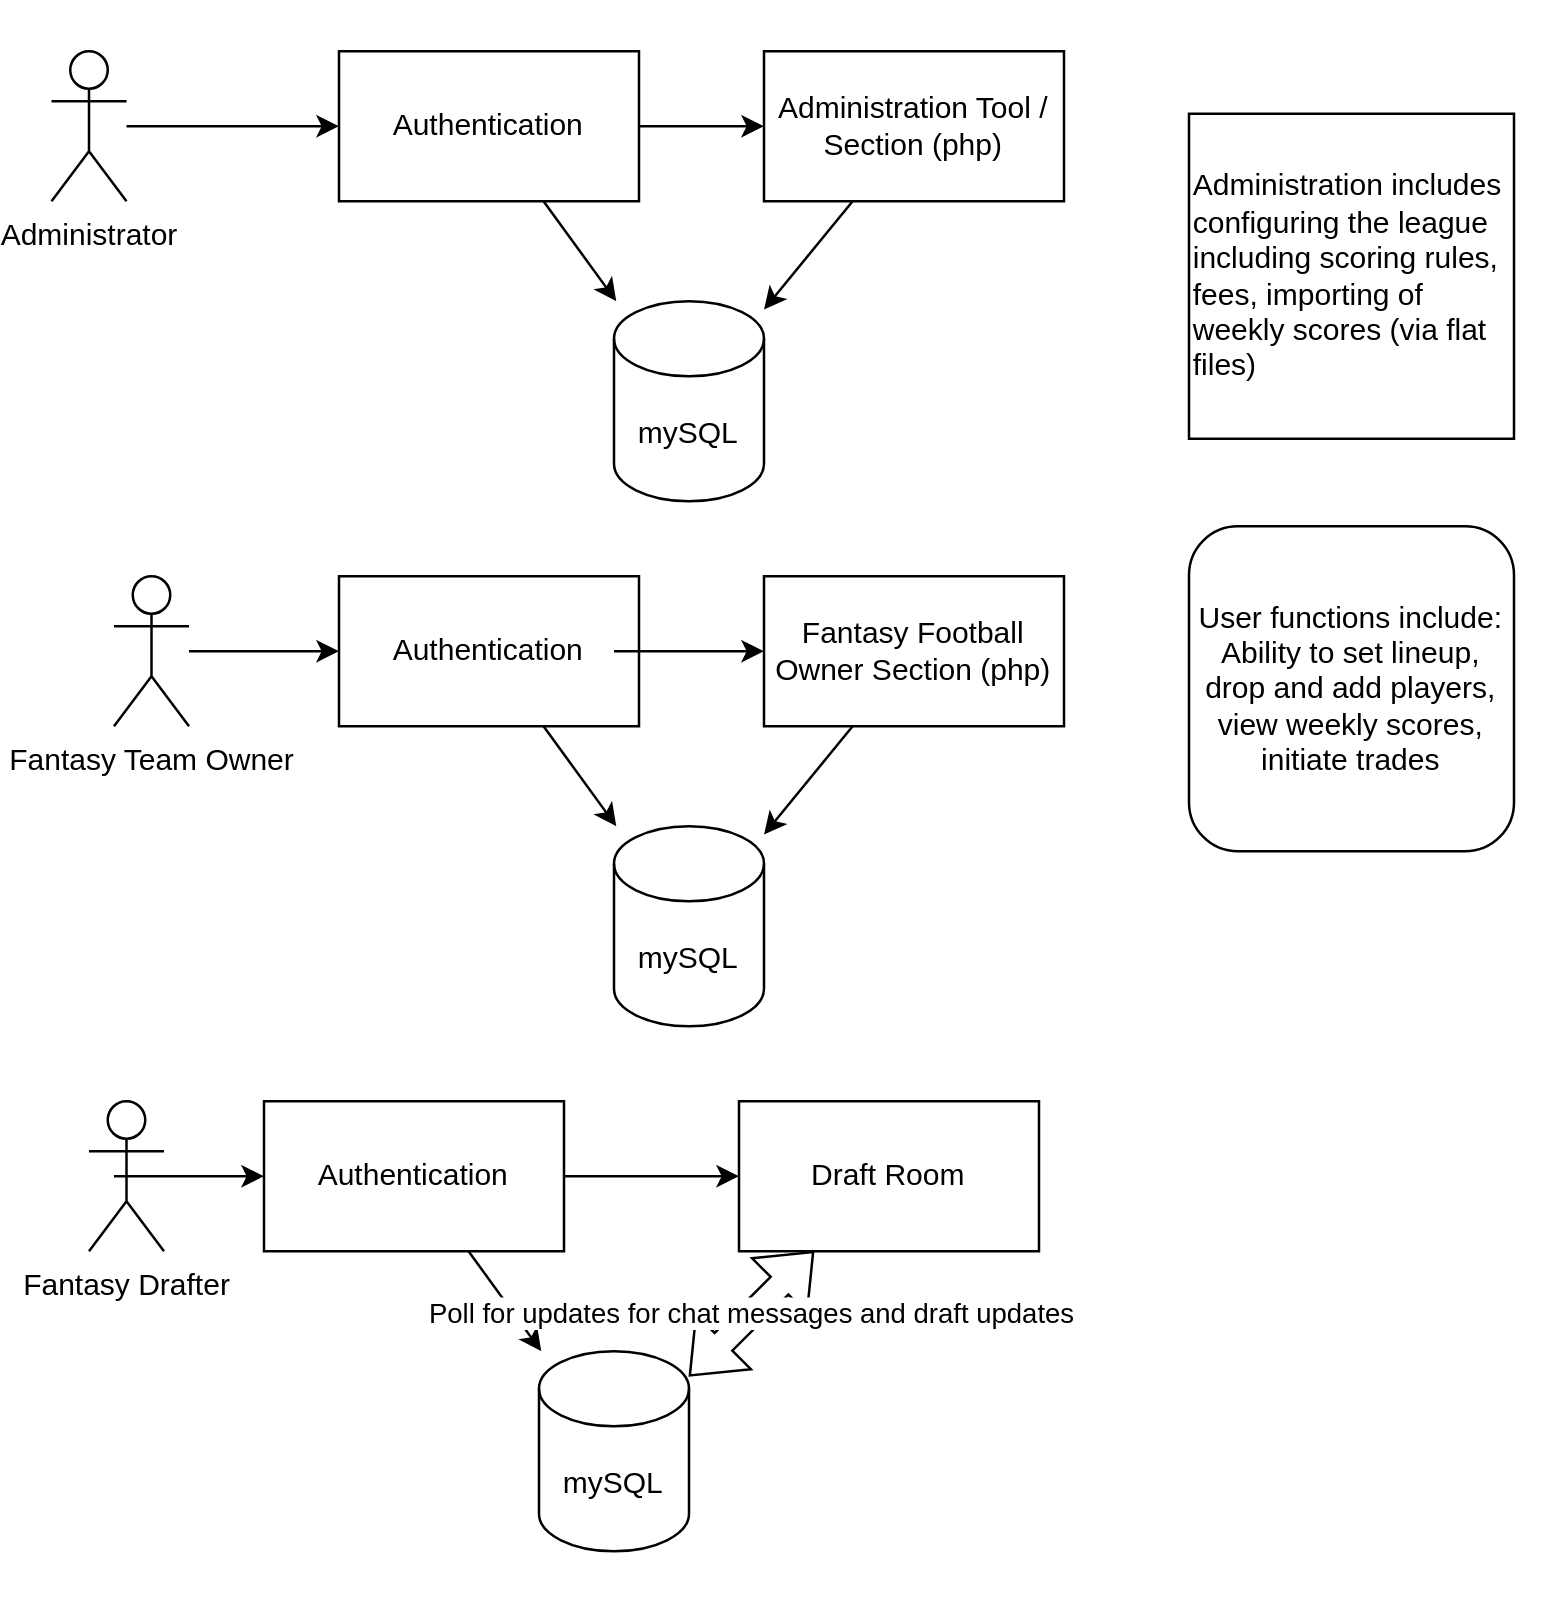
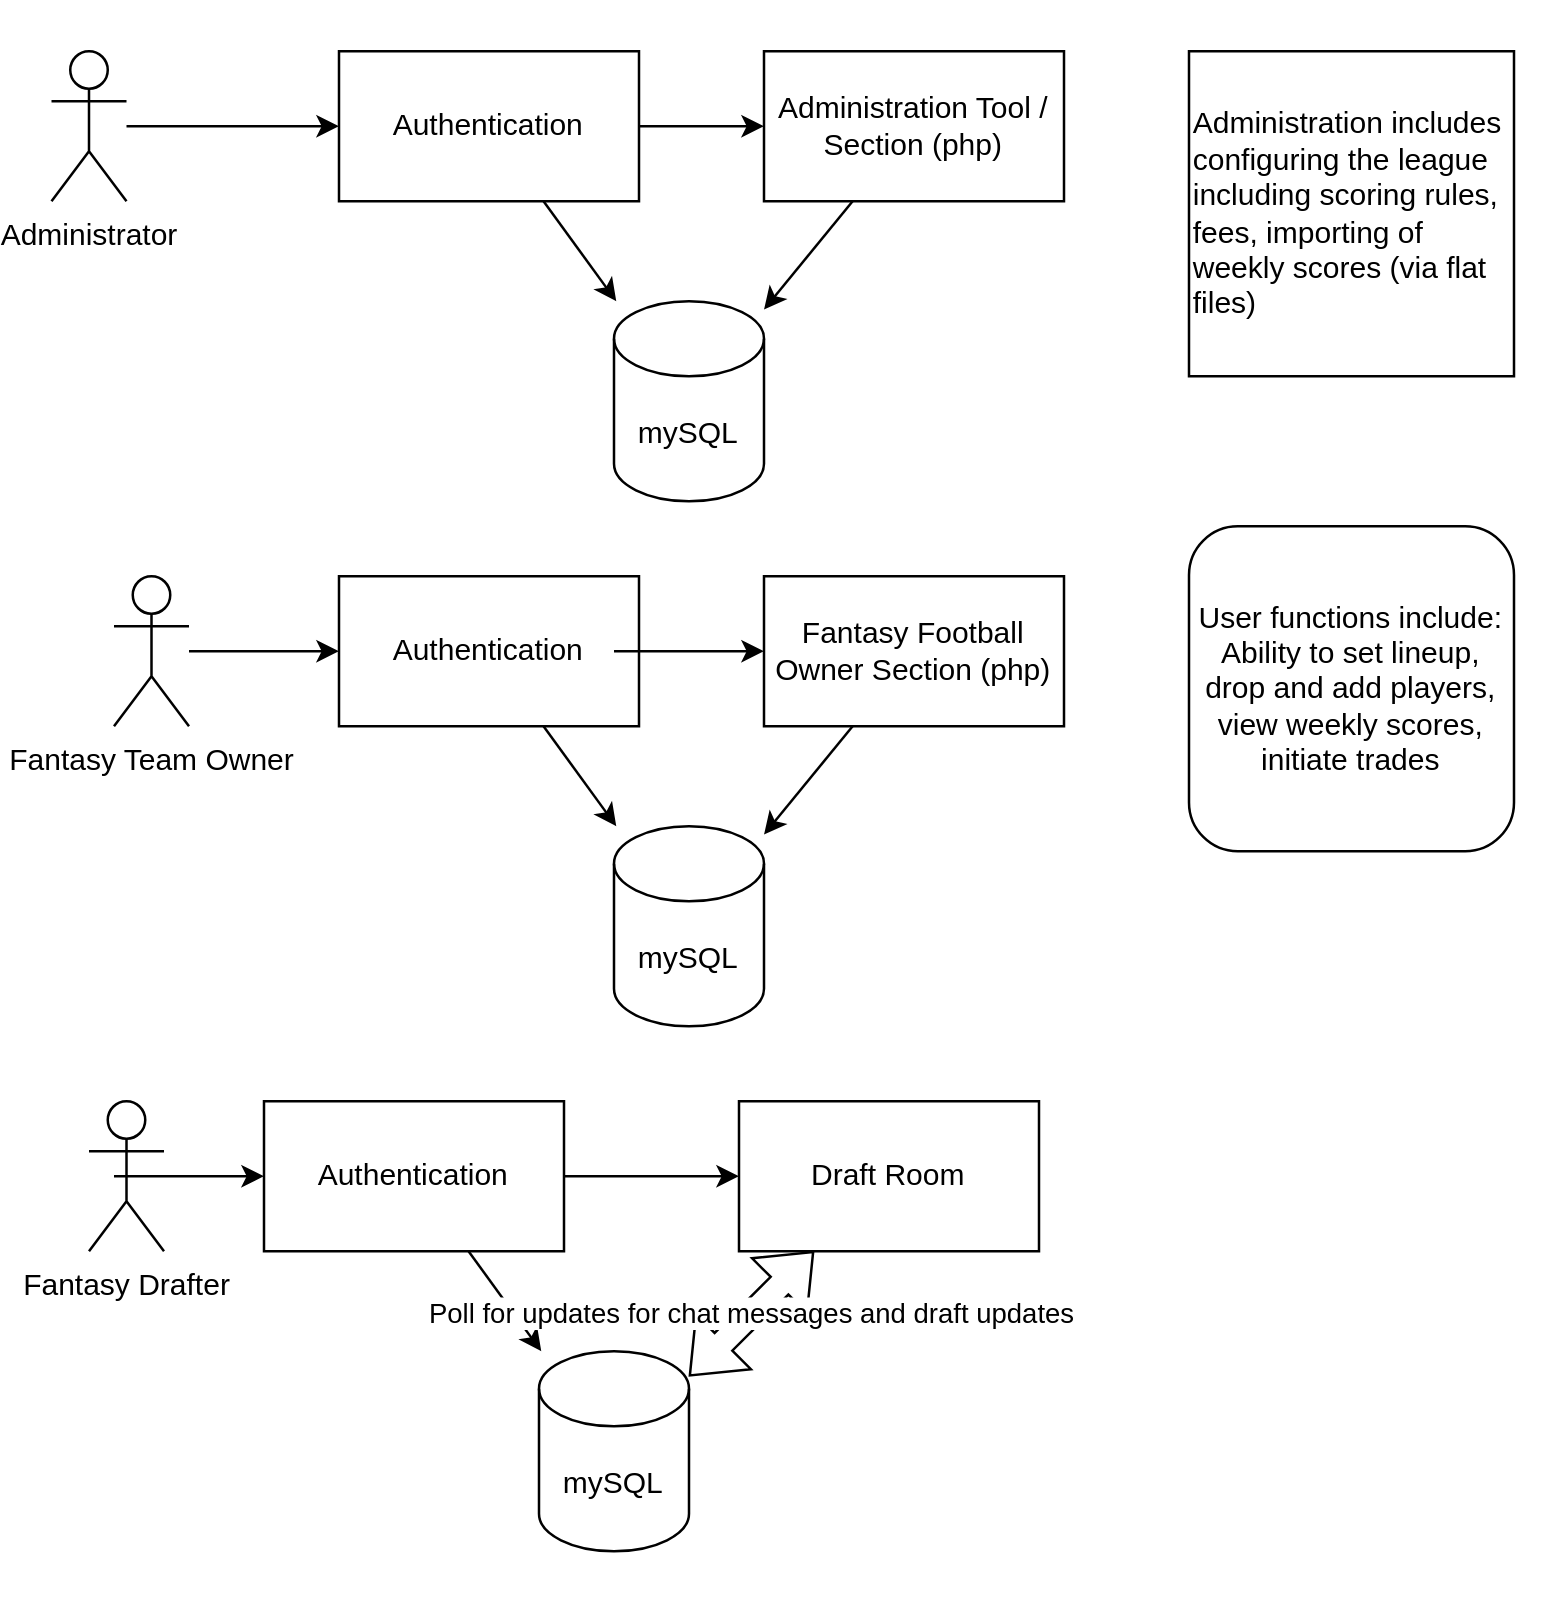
  <mxCell id="0" />
  <mxCell id="1" parent="0" />
  <mxCell id="2" value="Administrator" style="shape=umlActor;verticalLabelPosition=bottom;verticalAlign=top;html=1;outlineConnect=0;" vertex="1" parent="1"><mxGeometry x="20" y="20" width="30" height="60" as="geometry" /></mxCell>
  <mxCell id="3" value="Authentication" style="rounded=0;whiteSpace=wrap;html=1;" vertex="1" parent="1"><mxGeometry x="135" y="20" width="120" height="60" as="geometry" /></mxCell>
  <mxCell id="4" value="Administration Tool / Section (php)" style="rounded=0;whiteSpace=wrap;html=1;" vertex="1" parent="1"><mxGeometry x="305" y="20" width="120" height="60" as="geometry" /></mxCell>
  <mxCell id="5" value="mySQL" style="shape=cylinder3;whiteSpace=wrap;html=1;boundedLbl=1;backgroundOutline=1;size=15;" vertex="1" parent="1"><mxGeometry x="245" y="120" width="60" height="80" as="geometry" /></mxCell>
  <mxCell id="6" value="" style="endArrow=classic;html=1;rounded=0;" edge="1" parent="1" source="2" target="3"><mxGeometry width="50" height="50" relative="1" as="geometry"><mxPoint x="75" y="170" as="sourcePoint" /><mxPoint x="125" y="120" as="targetPoint" /></mxGeometry></mxCell>
  <mxCell id="7" value="" style="endArrow=classic;html=1;rounded=0;" edge="1" parent="1" source="3" target="5"><mxGeometry width="50" height="50" relative="1" as="geometry"><mxPoint x="125" y="190" as="sourcePoint" /><mxPoint x="175" y="140" as="targetPoint" /></mxGeometry></mxCell>
  <mxCell id="8" value="" style="endArrow=classic;html=1;rounded=0;" edge="1" parent="1" source="3" target="4"><mxGeometry width="50" height="50" relative="1" as="geometry"><mxPoint x="135" y="200" as="sourcePoint" /><mxPoint x="185" y="150" as="targetPoint" /></mxGeometry></mxCell>
  <mxCell id="9" value="" style="endArrow=classic;html=1;rounded=0;" edge="1" parent="1" source="4" target="5"><mxGeometry width="50" height="50" relative="1" as="geometry"><mxPoint x="405" y="180" as="sourcePoint" /><mxPoint x="455" y="130" as="targetPoint" /></mxGeometry></mxCell>
- <mxCell id="10" value="Administration includes configuring the league including scoring rules, fees, importing of weekly scores (via flat files)" style="whiteSpace=wrap;html=1;aspect=fixed;align=left;" vertex="1" parent="1"><mxGeometry x="475" y="45" width="130" height="130" as="geometry" /></mxCell>
+ <mxCell id="10" value="Administration includes configuring the league including scoring rules, fees, importing of weekly scores (via flat files)" style="whiteSpace=wrap;html=1;aspect=fixed;align=left;" vertex="1" parent="1"><mxGeometry x="475" y="20" width="130" height="130" as="geometry" /></mxCell>
  <mxCell id="11" value="Fantasy Team Owner" style="shape=umlActor;verticalLabelPosition=bottom;verticalAlign=top;html=1;outlineConnect=0;" vertex="1" parent="1"><mxGeometry x="45" y="230" width="30" height="60" as="geometry" /></mxCell>
  <mxCell id="12" value="Authentication" style="rounded=0;whiteSpace=wrap;html=1;" vertex="1" parent="1"><mxGeometry x="135" y="230" width="120" height="60" as="geometry" /></mxCell>
  <mxCell id="13" value="" style="endArrow=classic;html=1;rounded=0;" edge="1" parent="1" source="11" target="12"><mxGeometry width="50" height="50" relative="1" as="geometry"><mxPoint x="125" y="410" as="sourcePoint" /><mxPoint x="175" y="360" as="targetPoint" /></mxGeometry></mxCell>
  <mxCell id="14" value="mySQL" style="shape=cylinder3;whiteSpace=wrap;html=1;boundedLbl=1;backgroundOutline=1;size=15;" vertex="1" parent="1"><mxGeometry x="245" y="330" width="60" height="80" as="geometry" /></mxCell>
  <mxCell id="15" value="Fantasy Football Owner Section (php)" style="rounded=0;whiteSpace=wrap;html=1;" vertex="1" parent="1"><mxGeometry x="305" y="230" width="120" height="60" as="geometry" /></mxCell>
  <mxCell id="16" value="" style="endArrow=classic;html=1;rounded=0;" edge="1" parent="1" source="12" target="14"><mxGeometry width="50" height="50" relative="1" as="geometry"><mxPoint x="115" y="390" as="sourcePoint" /><mxPoint x="165" y="340" as="targetPoint" /></mxGeometry></mxCell>
  <mxCell id="17" value="" style="endArrow=classic;html=1;rounded=0;" edge="1" parent="1"><mxGeometry width="50" height="50" relative="1" as="geometry"><mxPoint x="245" y="260" as="sourcePoint" /><mxPoint x="305" y="260" as="targetPoint" /></mxGeometry></mxCell>
  <mxCell id="18" value="" style="endArrow=classic;html=1;rounded=0;" edge="1" parent="1" source="15" target="14"><mxGeometry width="50" height="50" relative="1" as="geometry"><mxPoint x="455" y="400" as="sourcePoint" /><mxPoint x="505" y="350" as="targetPoint" /></mxGeometry></mxCell>
  <mxCell id="19" value="User functions include: Ability to set lineup, drop and add players, view weekly scores, initiate trades" style="whiteSpace=wrap;html=1;aspect=fixed;rounded=1;" vertex="1" parent="1"><mxGeometry x="475" y="210" width="130" height="130" as="geometry" /></mxCell>
  <mxCell id="20" value="Fantasy Drafter" style="shape=umlActor;verticalLabelPosition=bottom;verticalAlign=top;html=1;outlineConnect=0;" vertex="1" parent="1"><mxGeometry x="35" y="440" width="30" height="60" as="geometry" /></mxCell>
  <mxCell id="21" value="Authentication" style="rounded=0;whiteSpace=wrap;html=1;" vertex="1" parent="1"><mxGeometry x="105" y="440" width="120" height="60" as="geometry" /></mxCell>
  <mxCell id="22" value="" style="endArrow=classic;html=1;rounded=0;" edge="1" parent="1" target="21"><mxGeometry width="50" height="50" relative="1" as="geometry"><mxPoint x="45" y="470" as="sourcePoint" /><mxPoint x="145" y="570" as="targetPoint" /></mxGeometry></mxCell>
  <mxCell id="23" value="mySQL" style="shape=cylinder3;whiteSpace=wrap;html=1;boundedLbl=1;backgroundOutline=1;size=15;" vertex="1" parent="1"><mxGeometry x="215" y="540" width="60" height="80" as="geometry" /></mxCell>
  <mxCell id="24" value="" style="endArrow=classic;html=1;rounded=0;" edge="1" parent="1" source="21" target="23"><mxGeometry width="50" height="50" relative="1" as="geometry"><mxPoint x="85" y="600" as="sourcePoint" /><mxPoint x="135" y="550" as="targetPoint" /></mxGeometry></mxCell>
  <mxCell id="25" value="Draft Room" style="rounded=0;whiteSpace=wrap;html=1;" vertex="1" parent="1"><mxGeometry x="295" y="440" width="120" height="60" as="geometry" /></mxCell>
  <mxCell id="26" value="" style="endArrow=classic;html=1;rounded=0;" edge="1" parent="1" source="21" target="25"><mxGeometry width="50" height="50" relative="1" as="geometry"><mxPoint x="355" y="580" as="sourcePoint" /><mxPoint x="405" y="530" as="targetPoint" /></mxGeometry></mxCell>
  <mxCell id="27" value="Poll for updates for chat messages and draft updates" style="shape=flexArrow;endArrow=classic;startArrow=classic;html=1;rounded=0;" edge="1" parent="1" source="23" target="25"><mxGeometry width="100" height="100" relative="1" as="geometry"><mxPoint x="315" y="620" as="sourcePoint" /><mxPoint x="415" y="520" as="targetPoint" /></mxGeometry></mxCell>
